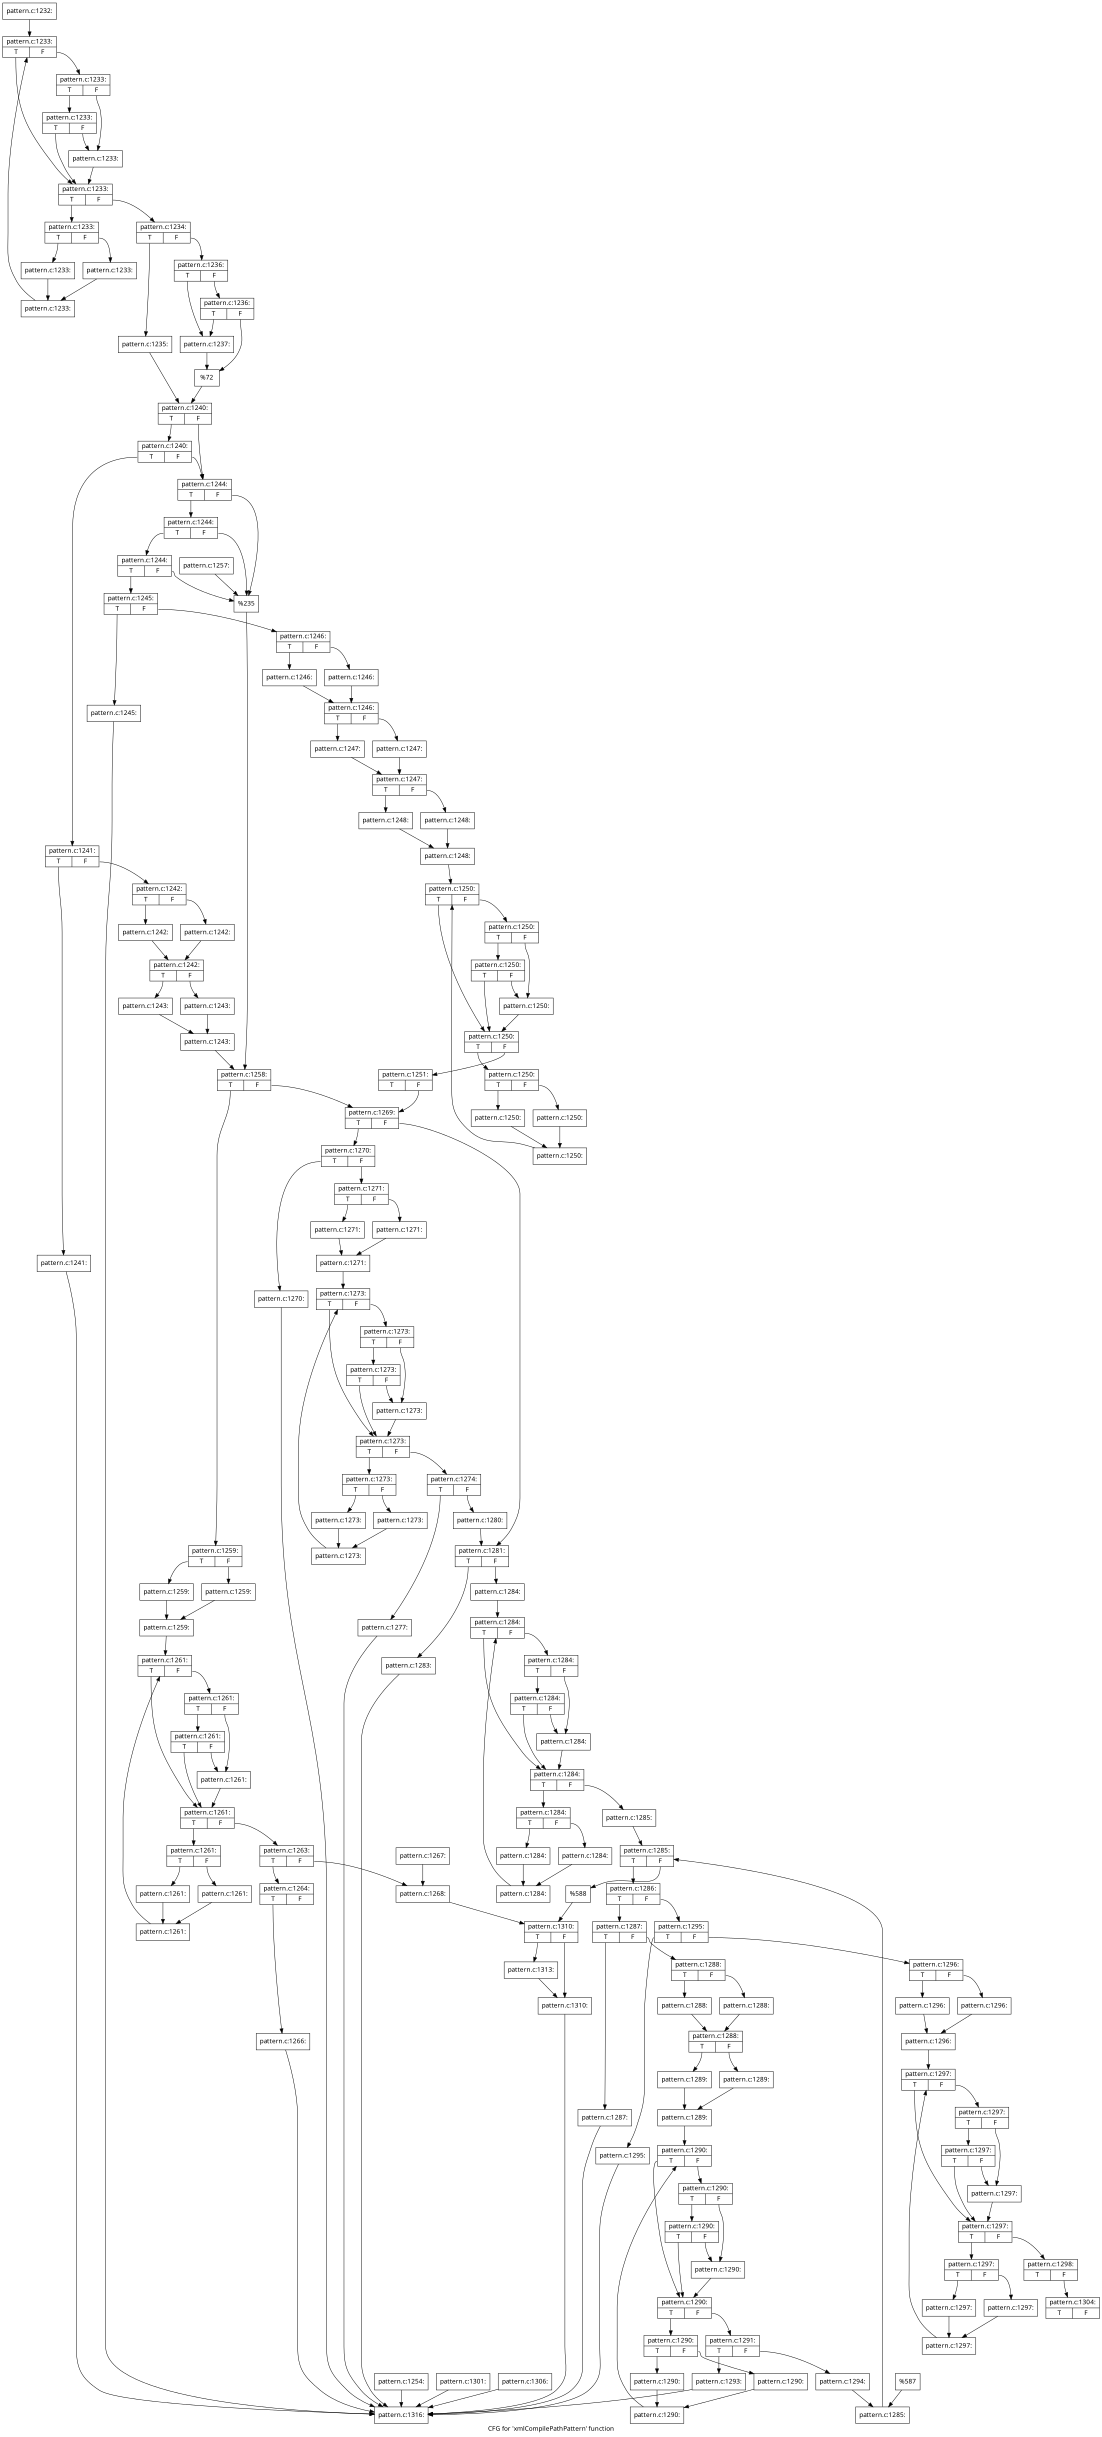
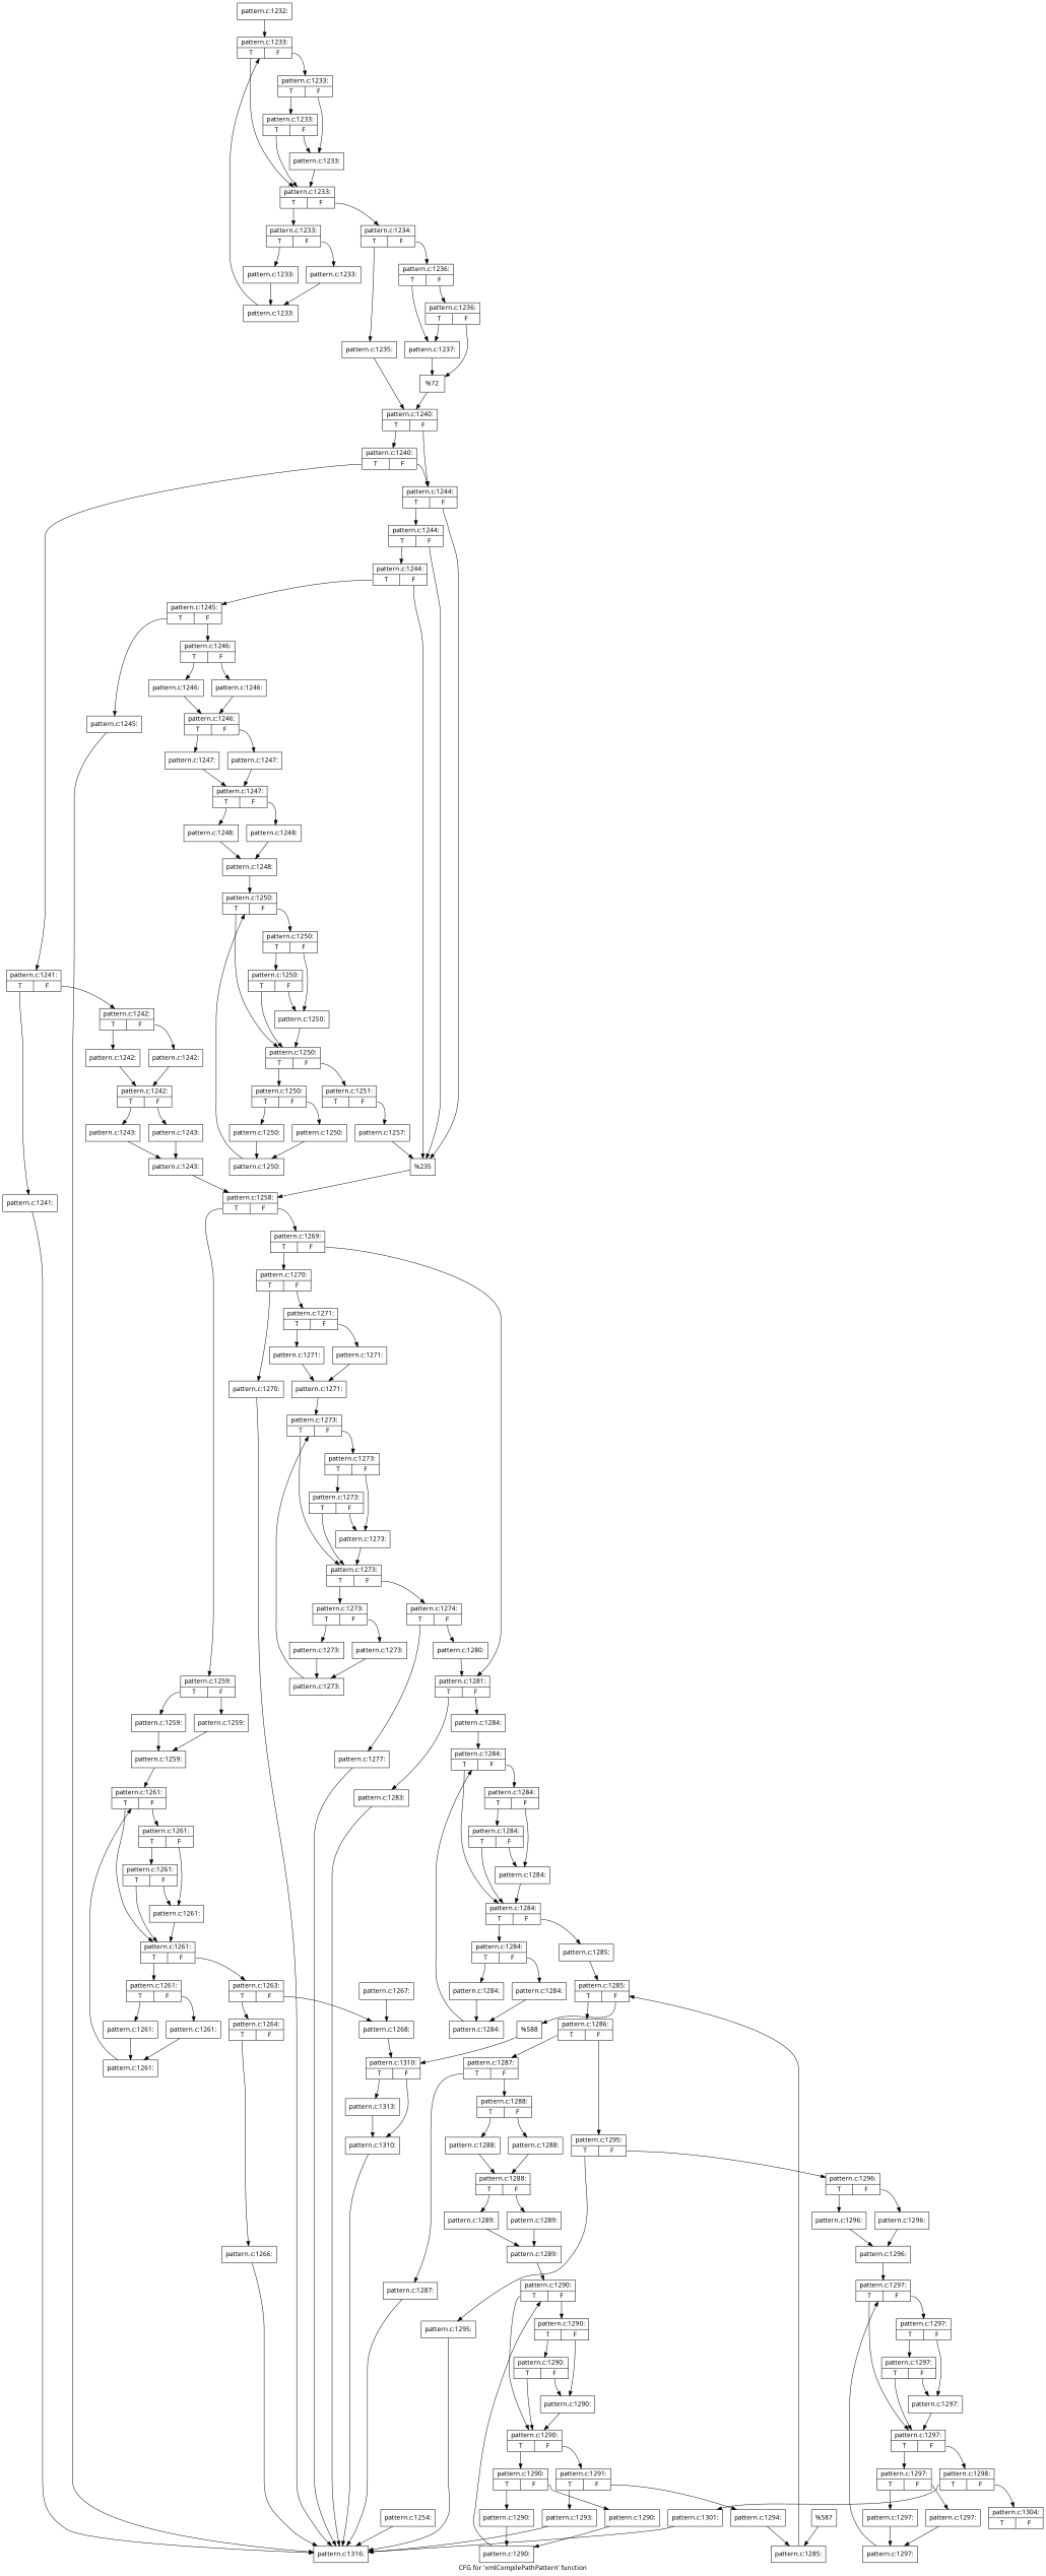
  digraph {
    fontname="Noto Sans"
    label="CFG for 'xmlCompilePathPattern' function"
    node [fontname="Noto Sans" shape=record]
    edge [fontname="Noto Sans"]
    n1 [label="{pattern.c:1232:}"]
    n2 [label="{pattern.c:1233:|{<s0>T|<s1>F}}"]
    n3 [label="{pattern.c:1233:|{<s0>T|<s1>F}}"]
    n4 [label="{pattern.c:1233:|{<s0>T|<s1>F}}"]
    n5 [label="{pattern.c:1233:|{<s0>T|<s1>F}}"]
    n6 [label="{pattern.c:1234:|{<s0>T|<s1>F}}"]
    n7 [label="{pattern.c:1233:|{<s0>T|<s1>F}}"]
    n8 [label="{pattern.c:1233:}"]
    n9 [label="{pattern.c:1233:}"]
    n10 [label="{pattern.c:1233:}"]
    n11 [label="{pattern.c:1235:}"]
    n12 [label="{pattern.c:1236:|{<s0>T|<s1>F}}"]
    n13 [label="{pattern.c:1233:}"]
    n14 [label="{pattern.c:1240:|{<s0>T|<s1>F}}"]
    n15 [label="{pattern.c:1237:}"]
    n16 [label="{pattern.c:1236:|{<s0>T|<s1>F}}"]
    n17 [label="{pattern.c:1240:|{<s0>T|<s1>F}}"]
    n18 [label="{pattern.c:1244:|{<s0>T|<s1>F}}"]
    n19 [label="{%72}"]
    n20 [label="{pattern.c:1241:|{<s0>T|<s1>F}}"]
    n21 [label="{pattern.c:1244:|{<s0>T|<s1>F}}"]
    n22 [label="{%235}"]
    n23 [label="{pattern.c:1241:}"]
    n24 [label="{pattern.c:1242:|{<s0>T|<s1>F}}"]
    n25 [label="{pattern.c:1244:|{<s0>T|<s1>F}}"]
    n26 [label="{pattern.c:1258:|{<s0>T|<s1>F}}"]
    n27 [label="{pattern.c:1316:}"]
    n28 [label="{pattern.c:1242:}"]
    n29 [label="{pattern.c:1242:}"]
    n30 [label="{pattern.c:1242:|{<s0>T|<s1>F}}"]
    n31 [label="{pattern.c:1243:}"]
    n32 [label="{pattern.c:1243:}"]
    n33 [label="{pattern.c:1243:}"]
    n34 [label="{pattern.c:1259:|{<s0>T|<s1>F}}"]
    n35 [label="{pattern.c:1269:|{<s0>T|<s1>F}}"]
    n36 [label="{pattern.c:1259:}"]
    n37 [label="{pattern.c:1259:}"]
    n38 [label="{pattern.c:1270:|{<s0>T|<s1>F}}"]
    n39 [label="{pattern.c:1281:|{<s0>T|<s1>F}}"]
    n40 [label="{pattern.c:1245:|{<s0>T|<s1>F}}"]
    n41 [label="{pattern.c:1245:}"]
    n42 [label="{pattern.c:1246:|{<s0>T|<s1>F}}"]
    n43 [label="{pattern.c:1246:}"]
    n44 [label="{pattern.c:1246:}"]
    n45 [label="{pattern.c:1246:|{<s0>T|<s1>F}}"]
    n46 [label="{pattern.c:1247:}"]
    n47 [label="{pattern.c:1247:}"]
    n48 [label="{pattern.c:1247:|{<s0>T|<s1>F}}"]
    n49 [label="{pattern.c:1248:}"]
    n50 [label="{pattern.c:1248:}"]
    n51 [label="{pattern.c:1248:}"]
    n52 [label="{pattern.c:1250:|{<s0>T|<s1>F}}"]
    n53 [label="{pattern.c:1250:|{<s0>T|<s1>F}}"]
    n54 [label="{pattern.c:1250:|{<s0>T|<s1>F}}"]
    n55 [label="{pattern.c:1250:|{<s0>T|<s1>F}}"]
    n56 [label="{pattern.c:1251:|{<s0>T|<s1>F}}"]
    n57 [label="{pattern.c:1250:|{<s0>T|<s1>F}}"]
    n58 [label="{pattern.c:1250:}"]
    n59 [label="{pattern.c:1250:}"]
    n60 [label="{pattern.c:1250:}"]
    n61 [label="{pattern.c:1257:}"]
    n62 [label="{pattern.c:1250:}"]
    n63 [label="{pattern.c:1254:}"]
    n64 [label="{pattern.c:1259:}"]
    n65 [label="{pattern.c:1270:}"]
    n66 [label="{pattern.c:1271:|{<s0>T|<s1>F}}"]
    n67 [label="{pattern.c:1283:}"]
    n68 [label="{pattern.c:1284:}"]
    n69 [label="{pattern.c:1261:|{<s0>T|<s1>F}}"]
    n70 [label="{pattern.c:1261:|{<s0>T|<s1>F}}"]
    n71 [label="{pattern.c:1261:|{<s0>T|<s1>F}}"]
    n72 [label="{pattern.c:1261:|{<s0>T|<s1>F}}"]
    n73 [label="{pattern.c:1263:|{<s0>T|<s1>F}}"]
    n74 [label="{pattern.c:1261:|{<s0>T|<s1>F}}"]
    n75 [label="{pattern.c:1261:}"]
    n76 [label="{pattern.c:1261:}"]
    n77 [label="{pattern.c:1261:}"]
    n78 [label="{pattern.c:1264:|{<s0>T|<s1>F}}"]
    n79 [label="{pattern.c:1268:}"]
    n80 [label="{pattern.c:1261:}"]
    n81 [label="{pattern.c:1266:}"]
    n82 [label="{pattern.c:1310:|{<s0>T|<s1>F}}"]
    n83 [label="{pattern.c:1267:}"]
    n84 [label="{pattern.c:1313:}"]
    n85 [label="{pattern.c:1310:}"]
    n86 [label="{pattern.c:1271:}"]
    n87 [label="{pattern.c:1271:}"]
    n88 [label="{pattern.c:1284:|{<s0>T|<s1>F}}"]
    n89 [label="{pattern.c:1271:}"]
    n90 [label="{pattern.c:1273:|{<s0>T|<s1>F}}"]
    n91 [label="{pattern.c:1273:|{<s0>T|<s1>F}}"]
    n92 [label="{pattern.c:1273:|{<s0>T|<s1>F}}"]
    n93 [label="{pattern.c:1273:|{<s0>T|<s1>F}}"]
    n94 [label="{pattern.c:1274:|{<s0>T|<s1>F}}"]
    n95 [label="{pattern.c:1273:|{<s0>T|<s1>F}}"]
    n96 [label="{pattern.c:1273:}"]
    n97 [label="{pattern.c:1273:}"]
    n98 [label="{pattern.c:1273:}"]
    n99 [label="{pattern.c:1277:}"]
    n100 [label="{pattern.c:1280:}"]
    n101 [label="{pattern.c:1273:}"]
    n102 [label="{pattern.c:1284:|{<s0>T|<s1>F}}"]
    n103 [label="{pattern.c:1284:|{<s0>T|<s1>F}}"]
    n104 [label="{pattern.c:1284:|{<s0>T|<s1>F}}"]
    n105 [label="{pattern.c:1285:}"]
    n106 [label="{pattern.c:1284:|{<s0>T|<s1>F}}"]
    n107 [label="{pattern.c:1284:}"]
    n108 [label="{pattern.c:1284:}"]
    n109 [label="{pattern.c:1284:}"]
    n110 [label="{pattern.c:1285:|{<s0>T|<s1>F}}"]
    n111 [label="{pattern.c:1284:}"]
    n112 [label="{pattern.c:1286:|{<s0>T|<s1>F}}"]
    n113 [label="{%588}"]
    n114 [label="{pattern.c:1287:|{<s0>T|<s1>F}}"]
    n115 [label="{pattern.c:1295:|{<s0>T|<s1>F}}"]
    n116 [label="{pattern.c:1287:}"]
    n117 [label="{pattern.c:1288:|{<s0>T|<s1>F}}"]
    n118 [label="{pattern.c:1295:}"]
    n119 [label="{pattern.c:1296:|{<s0>T|<s1>F}}"]
    n120 [label="{pattern.c:1288:}"]
    n121 [label="{pattern.c:1288:}"]
    n122 [label="{pattern.c:1296:}"]
    n123 [label="{pattern.c:1296:}"]
    n124 [label="{pattern.c:1288:|{<s0>T|<s1>F}}"]
    n125 [label="{pattern.c:1289:}"]
    n126 [label="{pattern.c:1289:}"]
    n127 [label="{pattern.c:1289:}"]
    n128 [label="{pattern.c:1290:|{<s0>T|<s1>F}}"]
    n129 [label="{pattern.c:1290:|{<s0>T|<s1>F}}"]
    n130 [label="{pattern.c:1290:|{<s0>T|<s1>F}}"]
    n131 [label="{pattern.c:1290:|{<s0>T|<s1>F}}"]
    n132 [label="{pattern.c:1291:|{<s0>T|<s1>F}}"]
    n133 [label="{pattern.c:1290:|{<s0>T|<s1>F}}"]
    n134 [label="{pattern.c:1290:}"]
    n135 [label="{pattern.c:1290:}"]
    n136 [label="{pattern.c:1290:}"]
    n137 [label="{pattern.c:1293:}"]
    n138 [label="{pattern.c:1294:}"]
    n139 [label="{pattern.c:1290:}"]
    n140 [label="{pattern.c:1285:}"]
    n141 [label="{pattern.c:1296:}"]
    n142 [label="{pattern.c:1297:|{<s0>T|<s1>F}}"]
    n143 [label="{pattern.c:1297:|{<s0>T|<s1>F}}"]
    n144 [label="{pattern.c:1297:|{<s0>T|<s1>F}}"]
    n145 [label="{pattern.c:1297:|{<s0>T|<s1>F}}"]
    n146 [label="{pattern.c:1298:|{<s0>T|<s1>F}}"]
    n147 [label="{pattern.c:1297:|{<s0>T|<s1>F}}"]
    n148 [label="{pattern.c:1297:}"]
    n149 [label="{pattern.c:1297:}"]
    n150 [label="{pattern.c:1297:}"]
    n151 [label="{pattern.c:1301:}"]
    n152 [label="{pattern.c:1304:|{<s0>T|<s1>F}}"]
    n153 [label="{pattern.c:1297:}"]
-   n154 [label="{pattern.c:1306:}"]
    n155 [label="{%587}"]
    n1 -> n2
    n2 -> n3 [tailport=s0]
    n2 -> n4 [tailport=s1]
    n3 -> n5 [tailport=s0]
    n3 -> n6 [tailport=s1]
    n4 -> n7 [tailport=s0]
    n4 -> n8 [tailport=s1]
    n5 -> n9 [tailport=s0]
    n5 -> n10 [tailport=s1]
    n6 -> n11 [tailport=s0]
    n6 -> n12 [tailport=s1]
    n7 -> n3 [tailport=s0]
    n7 -> n8 [tailport=s1]
    n8 -> n3
    n9 -> n13
    n10 -> n13
    n11 -> n14
    n12 -> n15 [tailport=s0]
    n12 -> n16 [tailport=s1]
    n13 -> n2
    n14 -> n17 [tailport=s0]
    n14 -> n18 [tailport=s1]
    n15 -> n19
    n16 -> n15 [tailport=s0]
    n16 -> n19 [tailport=s1]
    n17 -> n18 [tailport=s1]
    n17 -> n20 [tailport=s0]
    n18 -> n21 [tailport=s0]
    n18 -> n22 [tailport=s1]
    n19 -> n14
    n20 -> n23 [tailport=s0]
    n20 -> n24 [tailport=s1]
    n21 -> n22 [tailport=s1]
    n21 -> n25 [tailport=s0]
    n22 -> n26
    n23 -> n27
    n24 -> n28 [tailport=s0]
    n24 -> n29 [tailport=s1]
    n25 -> n22 [tailport=s1]
    n25 -> n40 [tailport=s0]
    n26 -> n34 [tailport=s0]
    n26 -> n35 [tailport=s1]
    n28 -> n30
    n29 -> n30
    n30 -> n31 [tailport=s0]
    n30 -> n32 [tailport=s1]
    n31 -> n33
    n32 -> n33
    n33 -> n26
    n34 -> n36 [tailport=s0]
    n34 -> n37 [tailport=s1]
    n35 -> n38 [tailport=s0]
    n35 -> n39 [tailport=s1]
    n36 -> n64
    n37 -> n64
    n38 -> n65 [tailport=s0]
    n38 -> n66 [tailport=s1]
    n39 -> n67 [tailport=s0]
    n39 -> n68 [tailport=s1]
    n40 -> n41 [tailport=s0]
    n40 -> n42 [tailport=s1]
    n41 -> n27
    n42 -> n43 [tailport=s0]
    n42 -> n44 [tailport=s1]
    n43 -> n45
    n44 -> n45
    n45 -> n46 [tailport=s0]
    n45 -> n47 [tailport=s1]
    n46 -> n48
    n47 -> n48
    n48 -> n49 [tailport=s0]
    n48 -> n50 [tailport=s1]
    n49 -> n51
    n50 -> n51
    n51 -> n52
    n52 -> n53 [tailport=s0]
    n52 -> n54 [tailport=s1]
    n53 -> n55 [tailport=s0]
    n53 -> n56 [tailport=s1]
    n54 -> n57 [tailport=s0]
    n54 -> n58 [tailport=s1]
    n55 -> n59 [tailport=s0]
    n55 -> n60 [tailport=s1]
-   n56 -> n35 [tailport=s1]
+   n56 -> n61 [tailport=s1]
    n57 -> n53 [tailport=s0]
    n57 -> n58 [tailport=s1]
    n58 -> n53
    n59 -> n62
    n60 -> n62
    n61 -> n22
    n62 -> n52
    n63 -> n27
    n64 -> n69
    n65 -> n27
    n66 -> n86 [tailport=s0]
    n66 -> n87 [tailport=s1]
    n67 -> n27
    n68 -> n88
    n69 -> n70 [tailport=s0]
    n69 -> n71 [tailport=s1]
    n70 -> n72 [tailport=s0]
    n70 -> n73 [tailport=s1]
    n71 -> n74 [tailport=s0]
    n71 -> n75 [tailport=s1]
    n72 -> n76 [tailport=s0]
    n72 -> n77 [tailport=s1]
    n73 -> n78 [tailport=s0]
    n73 -> n79 [tailport=s1]
    n74 -> n70 [tailport=s0]
    n74 -> n75 [tailport=s1]
    n75 -> n70
    n76 -> n80
    n77 -> n80
    n78 -> n81 [tailport=s0]
    n79 -> n82
    n80 -> n69
    n81 -> n27
    n82 -> n84 [tailport=s0]
    n82 -> n85 [tailport=s1]
    n83 -> n79
    n84 -> n85
    n85 -> n27
    n86 -> n89
    n87 -> n89
    n88 -> n102 [tailport=s0]
    n88 -> n103 [tailport=s1]
    n89 -> n90
    n90 -> n91 [tailport=s0]
    n90 -> n92 [tailport=s1]
    n91 -> n93 [tailport=s0]
    n91 -> n94 [tailport=s1]
    n92 -> n95 [tailport=s0]
    n92 -> n96 [tailport=s1]
    n93 -> n97 [tailport=s0]
    n93 -> n98 [tailport=s1]
    n94 -> n99 [tailport=s0]
    n94 -> n100 [tailport=s1]
    n95 -> n91 [tailport=s0]
    n95 -> n96 [tailport=s1]
    n96 -> n91
    n97 -> n101
    n98 -> n101
    n99 -> n27
    n100 -> n39
    n101 -> n90
    n102 -> n104 [tailport=s0]
    n102 -> n105 [tailport=s1]
    n103 -> n106 [tailport=s0]
    n103 -> n107 [tailport=s1]
    n104 -> n108 [tailport=s0]
    n104 -> n109 [tailport=s1]
    n105 -> n110
    n106 -> n102 [tailport=s0]
    n106 -> n107 [tailport=s1]
    n107 -> n102
    n108 -> n111
    n109 -> n111
    n110 -> n112 [tailport=s0]
    n110 -> n113 [tailport=s1]
    n111 -> n88
    n112 -> n114 [tailport=s0]
    n112 -> n115 [tailport=s1]
    n113 -> n82
    n114 -> n116 [tailport=s0]
    n114 -> n117 [tailport=s1]
    n115 -> n118 [tailport=s0]
    n115 -> n119 [tailport=s1]
    n116 -> n27
    n117 -> n120 [tailport=s0]
    n117 -> n121 [tailport=s1]
    n118 -> n27
    n119 -> n122 [tailport=s0]
    n119 -> n123 [tailport=s1]
    n120 -> n124
    n121 -> n124
    n122 -> n141
    n123 -> n141
    n124 -> n125 [tailport=s0]
    n124 -> n126 [tailport=s1]
    n125 -> n127
    n126 -> n127
    n127 -> n128
    n128 -> n129 [tailport=s0]
    n128 -> n130 [tailport=s1]
    n129 -> n131 [tailport=s0]
    n129 -> n132 [tailport=s1]
    n130 -> n133 [tailport=s0]
    n130 -> n134 [tailport=s1]
    n131 -> n135 [tailport=s0]
    n131 -> n136 [tailport=s1]
    n132 -> n137 [tailport=s0]
    n132 -> n138 [tailport=s1]
    n133 -> n129 [tailport=s0]
    n133 -> n134 [tailport=s1]
    n134 -> n129
    n135 -> n139
    n136 -> n139
    n137 -> n27
    n138 -> n140
    n139 -> n128
    n140 -> n110
    n141 -> n142
    n142 -> n143 [tailport=s0]
    n142 -> n144 [tailport=s1]
    n143 -> n145 [tailport=s0]
    n143 -> n146 [tailport=s1]
    n144 -> n147 [tailport=s0]
    n144 -> n148 [tailport=s1]
    n145 -> n149 [tailport=s0]
    n145 -> n150 [tailport=s1]
+   n146 -> n151 [tailport=s0]
    n146 -> n152 [tailport=s1]
    n147 -> n143 [tailport=s0]
    n147 -> n148 [tailport=s1]
    n148 -> n143
    n149 -> n153
    n150 -> n153
    n151 -> n27
    n153 -> n142
-   n154 -> n27
    n155 -> n140
  }
